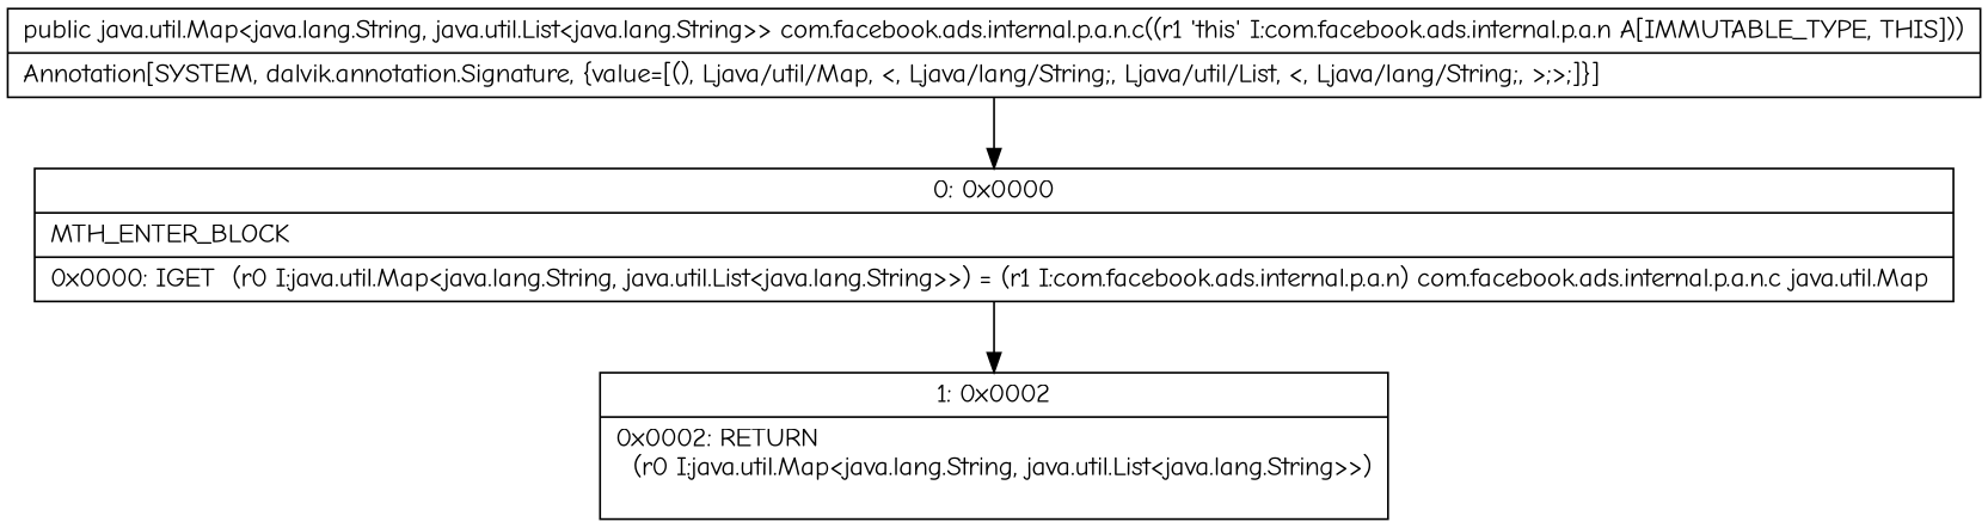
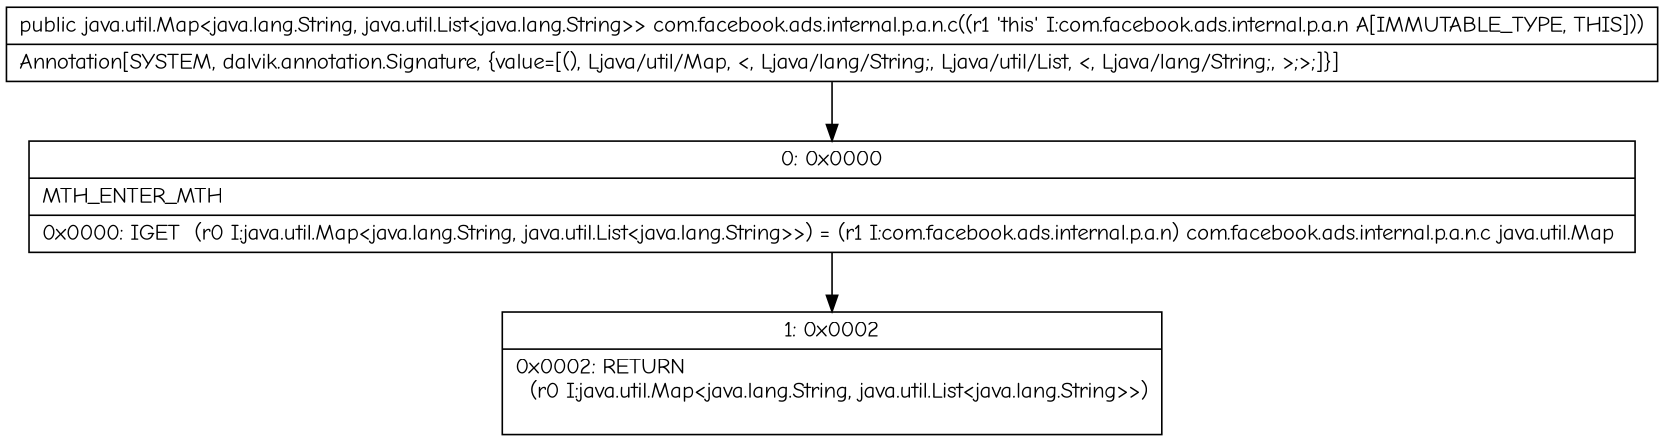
  digraph {
    fontname="Comic Neue"
    node [shape=record fontname="Comic Neue"]
    edge [fontname="Comic Neue"]
-   n1 [label="{0\:\ 0x0000|MTH_ENTER_BLOCK\l|0x0000: IGET  (r0 I:java.util.Map\<java.lang.String, java.util.List\<java.lang.String\>\>) = (r1 I:com.facebook.ads.internal.p.a.n) com.facebook.ads.internal.p.a.n.c java.util.Map \l}"]
+   n1 [label="{0\:\ 0x0000|MTH_ENTER_MTH\l|0x0000: IGET  (r0 I:java.util.Map\<java.lang.String, java.util.List\<java.lang.String\>\>) = (r1 I:com.facebook.ads.internal.p.a.n) com.facebook.ads.internal.p.a.n.c java.util.Map \l}"]
    n2 [label="{1\:\ 0x0002|0x0002: RETURN  \l  (r0 I:java.util.Map\<java.lang.String, java.util.List\<java.lang.String\>\>)\l \l}"]
    n3 [label="{public java.util.Map\<java.lang.String, java.util.List\<java.lang.String\>\> com.facebook.ads.internal.p.a.n.c((r1 'this' I:com.facebook.ads.internal.p.a.n A[IMMUTABLE_TYPE, THIS]))  | Annotation[SYSTEM, dalvik.annotation.Signature, \{value=[(), Ljava\/util\/Map, \<, Ljava\/lang\/String;, Ljava\/util\/List, \<, Ljava\/lang\/String;, \>;\>;]\}]\l}"]
    n1 -> n2
    n3 -> n1
  }
